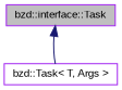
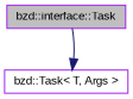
  digraph {
    fontname="Liberation Sans"
    node [color=purple fontname="Liberation Sans" fontsize=10 shape=record style=filled]
    n1 [fillcolor=grey75 fontcolor=black height=0.2 label="bzd::interface::Task" width=0.4]
    n2 [fillcolor=white height=0.2 label="bzd::Task\< T, Args \>" width=0.4]
-   n1 -> n2 [color=midnightblue dir=back fontname="Liberation Sans" fontsize=10 labelfontname=Helvetica labelfontsize=10 style=solid]
+   n2 -> n1 [color=midnightblue dir=back fontname="Liberation Sans" fontsize=10 labelfontname=Helvetica labelfontsize=10 style=solid]
  }
